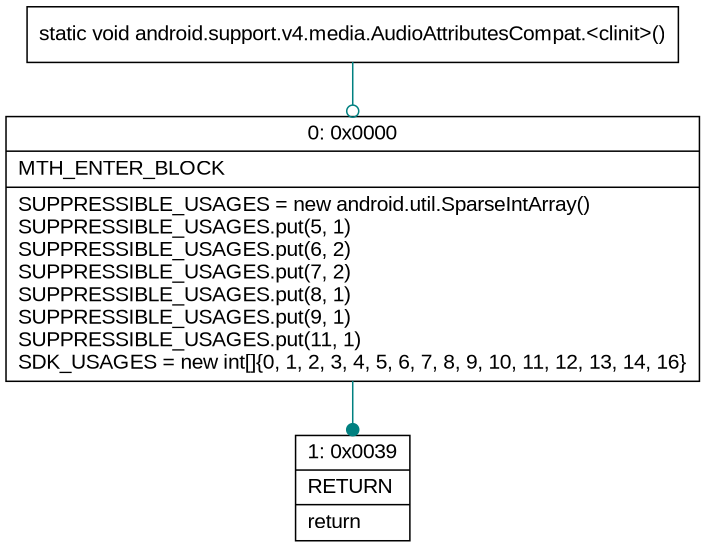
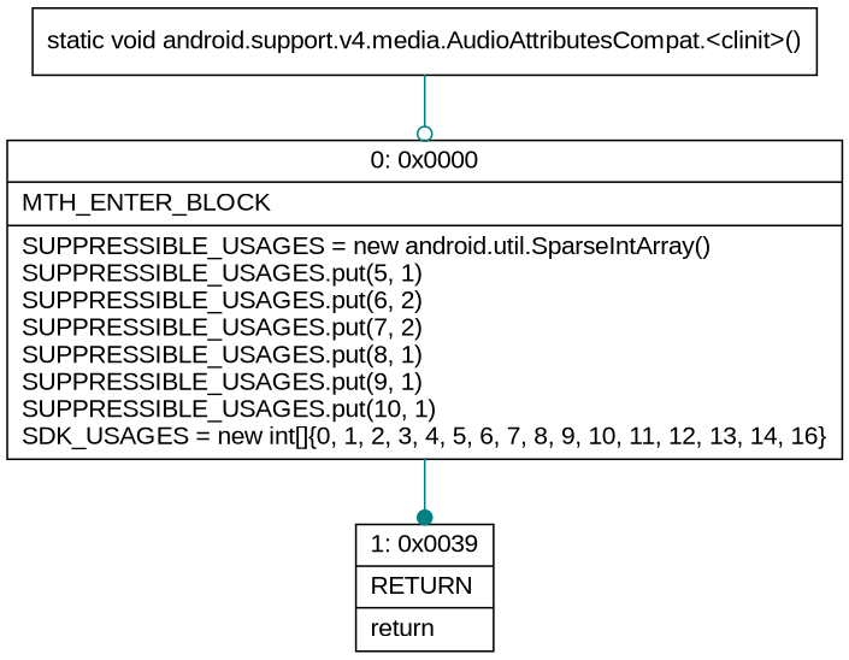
  digraph {
    fontname="Liberation Sans"
    node [shape=record fontname="Liberation Sans"]
    edge [color=teal fontname="Liberation Sans"]
-   n1 [label="{0\:\ 0x0000|MTH_ENTER_BLOCK\l|SUPPRESSIBLE_USAGES = new android.util.SparseIntArray()\lSUPPRESSIBLE_USAGES.put(5, 1)\lSUPPRESSIBLE_USAGES.put(6, 2)\lSUPPRESSIBLE_USAGES.put(7, 2)\lSUPPRESSIBLE_USAGES.put(8, 1)\lSUPPRESSIBLE_USAGES.put(9, 1)\lSUPPRESSIBLE_USAGES.put(11, 1)\lSDK_USAGES = new int[]\{0, 1, 2, 3, 4, 5, 6, 7, 8, 9, 10, 11, 12, 13, 14, 16\}\l}"]
+   n1 [label="{0\:\ 0x0000|MTH_ENTER_BLOCK\l|SUPPRESSIBLE_USAGES = new android.util.SparseIntArray()\lSUPPRESSIBLE_USAGES.put(5, 1)\lSUPPRESSIBLE_USAGES.put(6, 2)\lSUPPRESSIBLE_USAGES.put(7, 2)\lSUPPRESSIBLE_USAGES.put(8, 1)\lSUPPRESSIBLE_USAGES.put(9, 1)\lSUPPRESSIBLE_USAGES.put(10, 1)\lSDK_USAGES = new int[]\{0, 1, 2, 3, 4, 5, 6, 7, 8, 9, 10, 11, 12, 13, 14, 16\}\l}"]
    n2 [label="{1\:\ 0x0039|RETURN\l|return\l}"]
    n3 [label="{static void android.support.v4.media.AudioAttributesCompat.\<clinit\>() }"]
    n1 -> n2 [arrowhead=dot]
    n3 -> n1 [arrowhead=odot]
  }
